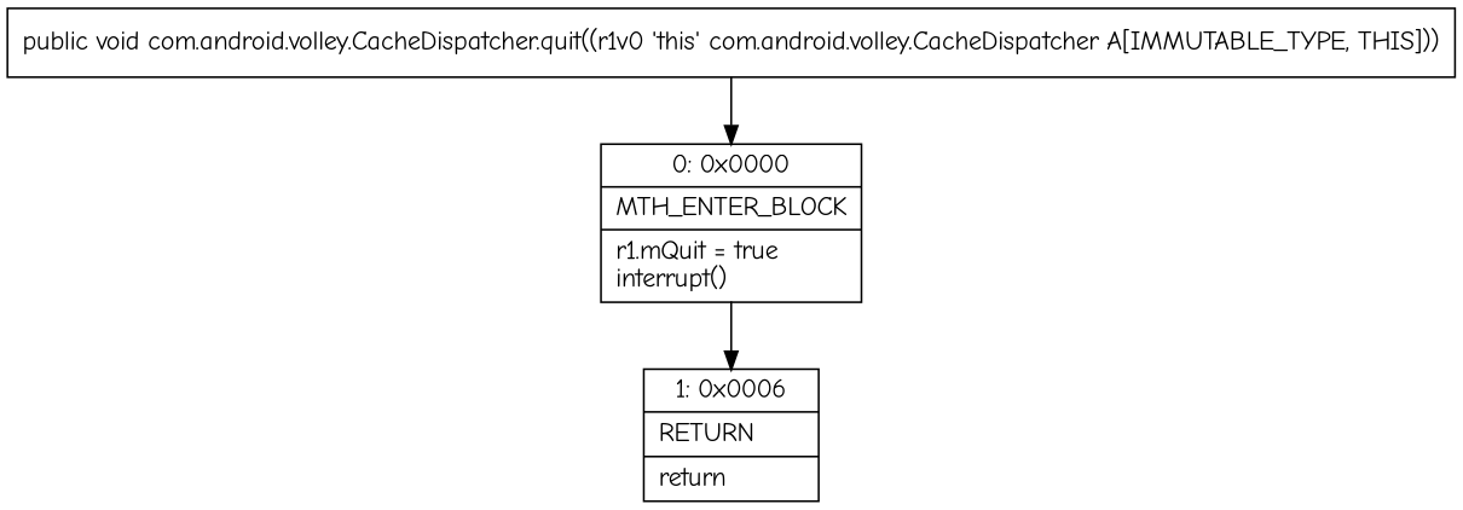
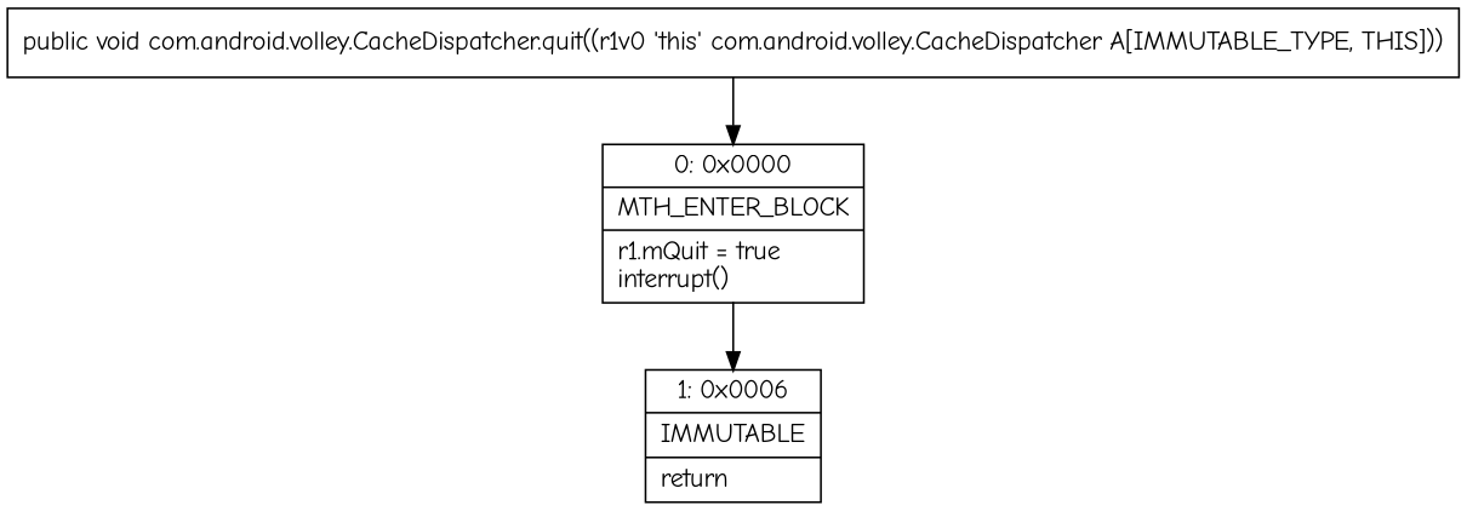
  digraph {
    fontname="Comic Neue"
    node [shape=record fontname="Comic Neue"]
    edge [fontname="Comic Neue"]
    n1 [label="{0\:\ 0x0000|MTH_ENTER_BLOCK\l|r1.mQuit = true\linterrupt()\l}"]
-   n2 [label="{1\:\ 0x0006|RETURN\l|return\l}"]
+   n2 [label="{1\:\ 0x0006|IMMUTABLE\l|return\l}"]
    n3 [label="{public void com.android.volley.CacheDispatcher.quit((r1v0 'this' com.android.volley.CacheDispatcher A[IMMUTABLE_TYPE, THIS])) }"]
    n1 -> n2
    n3 -> n1
  }
